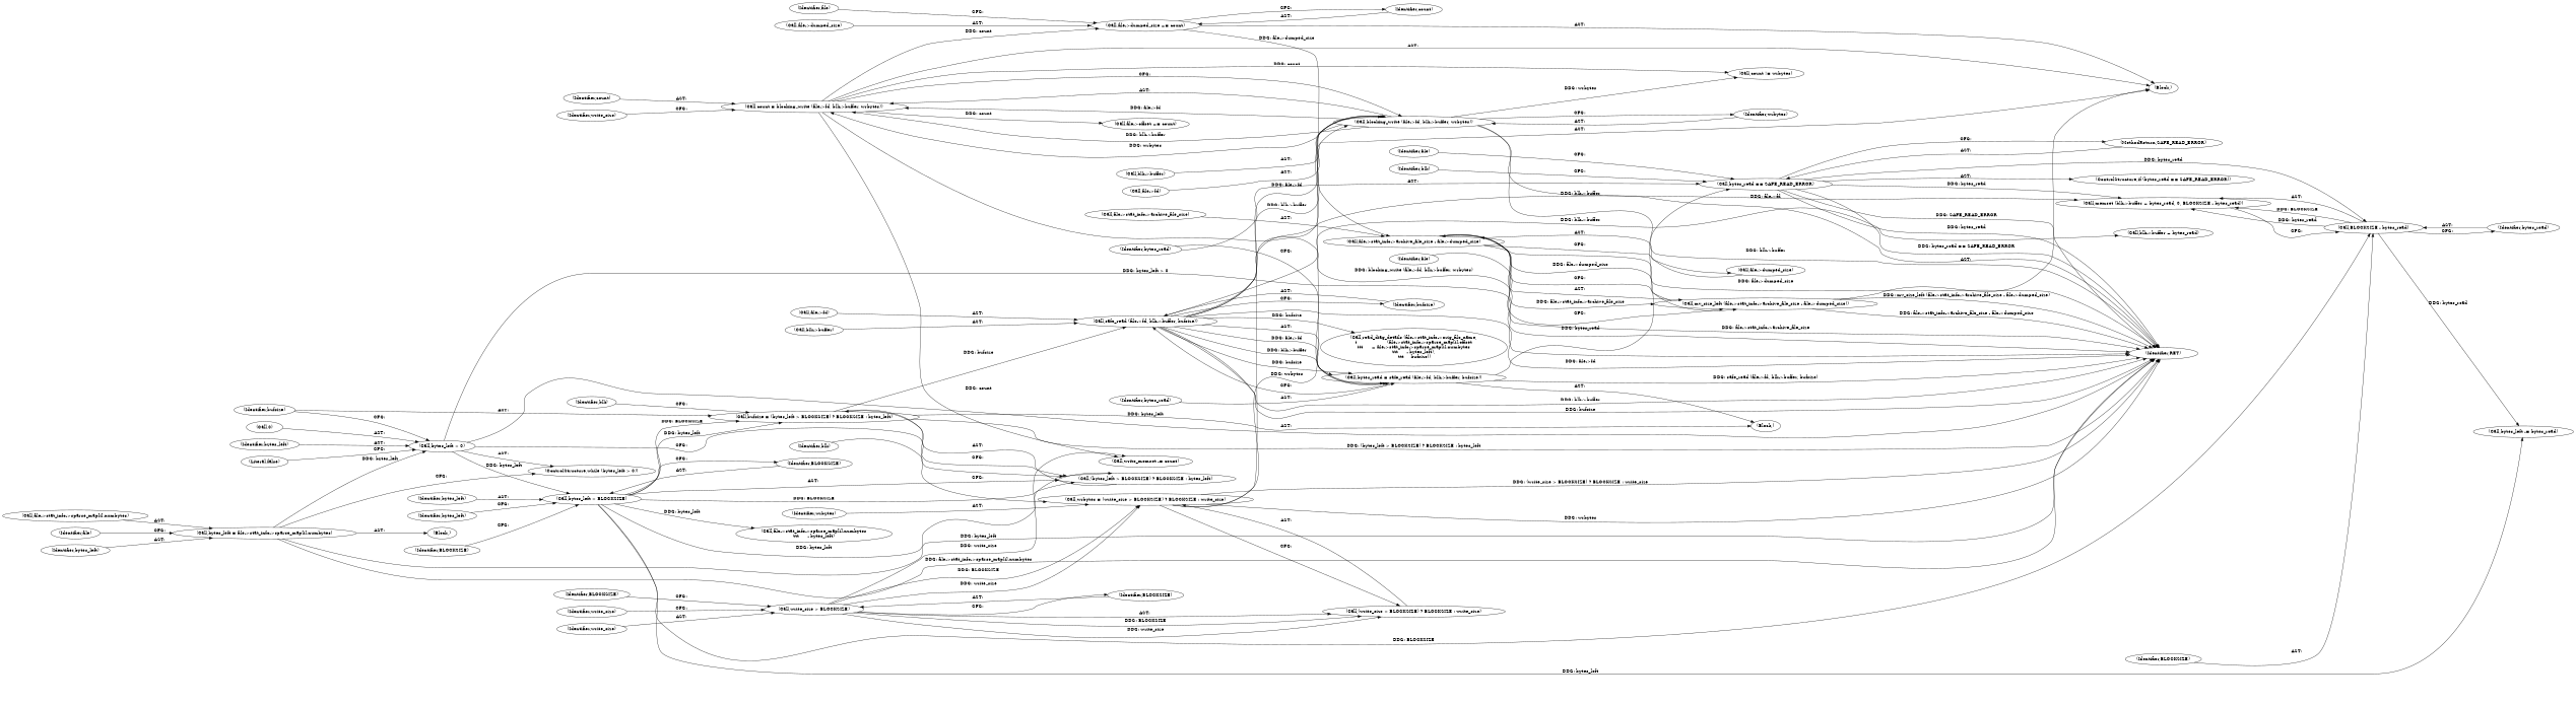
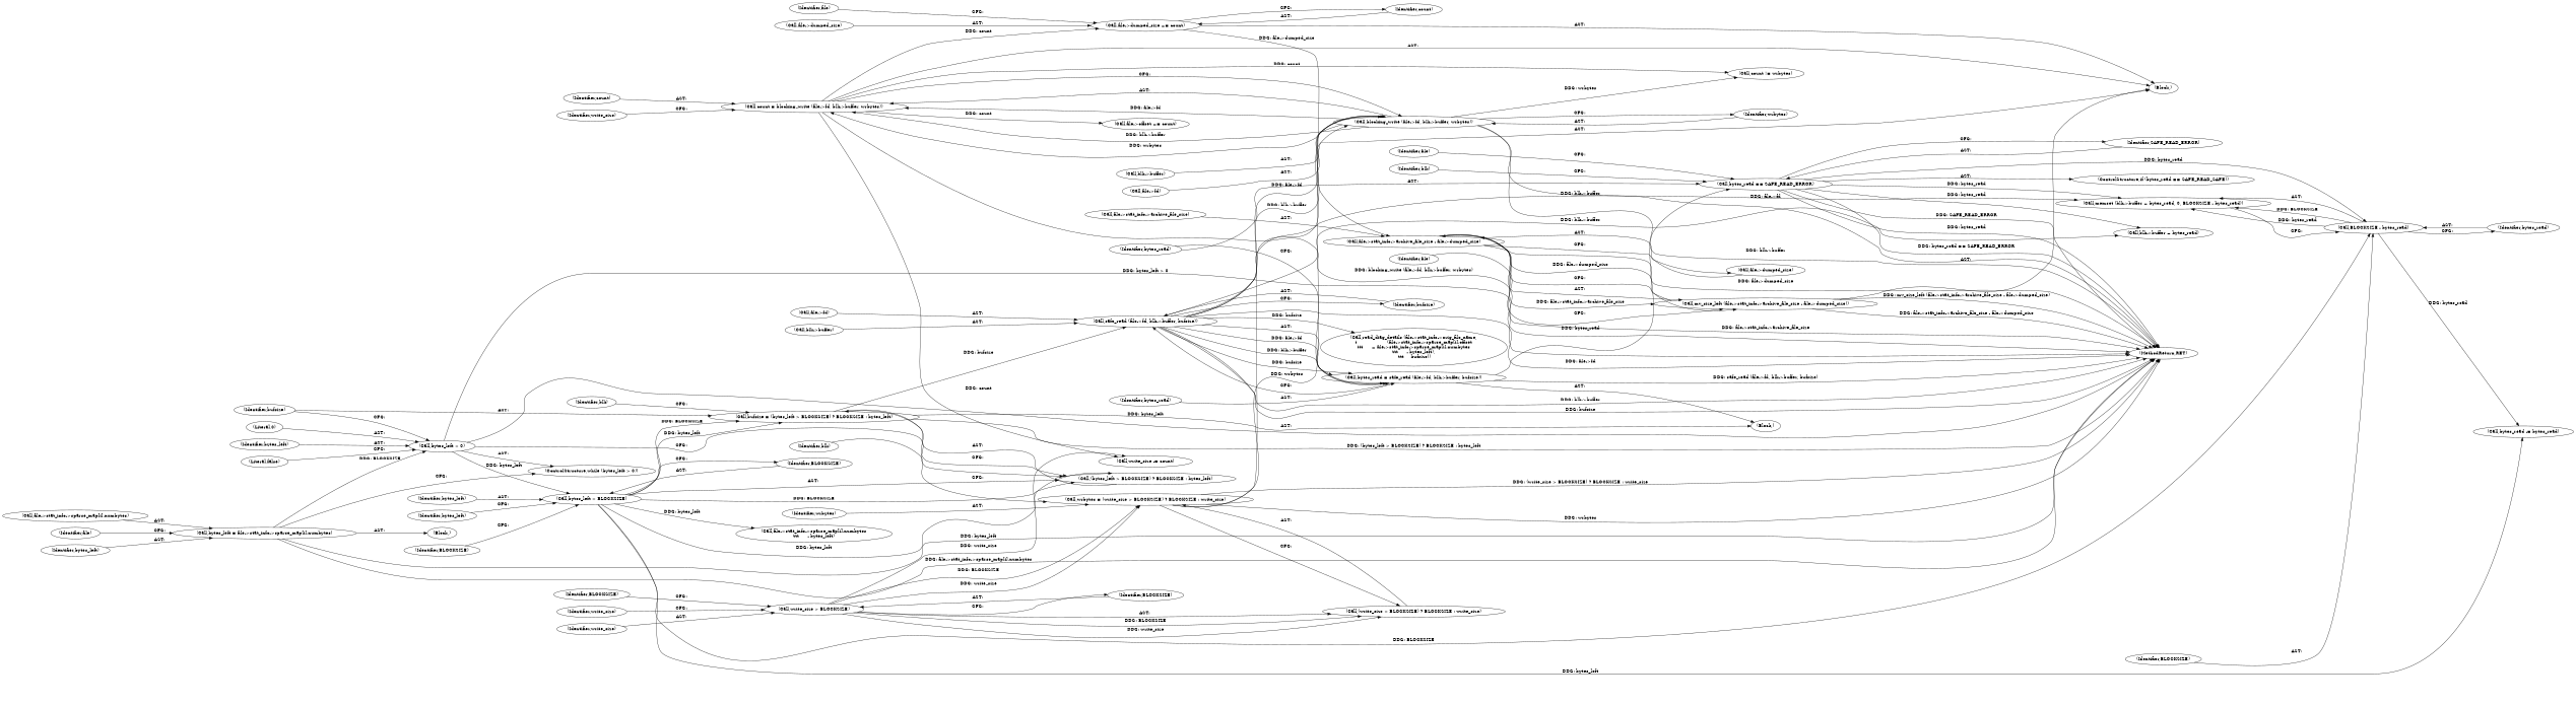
  digraph {
    rankdir=LR
    n1 [label="(Call,file->stat_info->archive_file_size - file->dumped_size)"]
    n2 [label="(Call,mv_size_left (file->stat_info->archive_file_size - file->dumped_size))"]
-   n3 [label="(Identifier,RET)"]
+   n3 [label="(MethodReturn,RET)"]
    n4 [label="(Call,file->dumped_size)"]
    n5 [label="(Block,)"]
    n6 [label="(Call,file->dumped_size += count)"]
    n7 [label="(Identifier,count)"]
    n8 [label="(Call,count = blocking_write (file->fd, blk->buffer, wrbytes))"]
    n9 [label="(Call,blocking_write (file->fd, blk->buffer, wrbytes))"]
    n10 [label="(Call,file->offset += count)"]
    n11 [label="(Call,count != wrbytes)"]
-   n12 [label="(Call,write_memset -= count)"]
+   n12 [label="(Call,write_size -= count)"]
    n13 [label="(Identifier,wrbytes)"]
    n14 [label="(Call,safe_read (file->fd, blk->buffer, bufsize))"]
    n15 [label="(Call,bytes_read = safe_read (file->fd, blk->buffer, bufsize))"]
    n16 [label="(Call,memset (blk->buffer + bytes_read, 0, BLOCKSIZE - bytes_read))"]
    n17 [label="(Identifier,bufsize)"]
    n18 [label="(Call,read_diag_details (file->stat_info->orig_file_name,\n\t                     (file->stat_info->sparse_map[i].offset\n\t\t\t      + file->stat_info->sparse_map[i].numbytes\n\t\t\t      - bytes_left),\n \t\t\t     bufsize))"]
    n19 [label="(Call,blk->buffer + bytes_read)"]
    n20 [label="(Block,)"]
    n21 [label="(Call,bytes_read == SAFE_READ_ERROR)"]
    n22 [label="(Call,BLOCKSIZE - bytes_read)"]
    n23 [label="(Call,bufsize = (bytes_left > BLOCKSIZE) ? BLOCKSIZE : bytes_left)"]
    n24 [label="(Call,(bytes_left > BLOCKSIZE) ? BLOCKSIZE : bytes_left)"]
    n25 [label="(Call,bytes_left > BLOCKSIZE)"]
-   n26 [label="(Call,bytes_left -= bytes_read)"]
+   n26 [label="(Call,bytes_read -= bytes_read)"]
    n27 [label="(Call,file->stat_info->sparse_map[i].numbytes\n\t\t\t      - bytes_left)"]
    n28 [label="(Identifier,BLOCKSIZE)"]
    n29 [label="(Identifier,bytes_read)"]
    n30 [label="(Call,bytes_left > 0)"]
    n31 [label="(ControlStructure,while (bytes_left > 0))"]
-   n32 [label="(Call,0)"]
+   n32 [label="(Literal,0)"]
    n33 [label="(Call,bytes_left = file->stat_info->sparse_map[i].numbytes)"]
    n34 [label="(Block,)"]
    n35 [label="(Call,file->stat_info->sparse_map[i].numbytes)"]
    n36 [label="(Call,wrbytes = (write_size > BLOCKSIZE) ? BLOCKSIZE : write_size)"]
    n37 [label="(Call,(write_size > BLOCKSIZE) ? BLOCKSIZE : write_size)"]
    n38 [label="(Call,write_size > BLOCKSIZE)"]
    n39 [label="(Identifier,BLOCKSIZE)"]
-   n40 [label="(ControlStructure,if (bytes_read == SAFE_READ_ERROR))"]
-   n41 [label="(MethodReturn,SAFE_READ_ERROR)"]
+   n40 [label="(ControlStructure,if (bytes_read == SAFE_READ_SAFE))"]
+   n41 [label="(Identifier,SAFE_READ_ERROR)"]
    n42 [label="(Identifier,BLOCKSIZE)"]
    n43 [label="(Identifier,bytes_left)"]
    n44 [label="(Identifier,write_size)"]
    n45 [label="(Call,file->fd)"]
    n46 [label="(Call,blk->buffer)"]
    n47 [label="(Identifier,wrbytes)"]
    n48 [label="(Identifier,BLOCKSIZE)"]
    n49 [label="(Identifier,bytes_left)"]
    n50 [label="(Identifier,file)"]
    n51 [label="(Identifier,blk)"]
    n52 [label="(Identifier,bytes_read)"]
    n53 [label="(Identifier,file)"]
    n54 [label="(Call,blk->buffer)"]
    n55 [label="(Call,file->stat_info->archive_file_size)"]
    n56 [label="(Identifier,file)"]
    n57 [label="(Identifier,bytes_read)"]
    n58 [label="(Identifier,count)"]
    n59 [label="(Call,file->dumped_size)"]
    n60 [label="(Call,file->fd)"]
    n61 [label="(Identifier,write_size)"]
    n62 [label="(Identifier,bytes_left)"]
    n63 [label="(Literal,false)"]
    n64 [label="(Identifier,bufsize)"]
    n65 [label="(Identifier,blk)"]
    n66 [label="(Identifier,bytes_left)"]
    n67 [label="(Identifier,write_size)"]
    n68 [label="(Identifier,blk)"]
    n69 [label="(Identifier,BLOCKSIZE)"]
    n70 [label="(Identifier,file)"]
    n1 -> n2 [label="AST: "]
    n1 -> n2 [label="DDG: file->stat_info->archive_file_size"]
    n1 -> n2 [label="DDG: file->dumped_size"]
    n1 -> n3 [label="DDG: file->stat_info->archive_file_size"]
    n1 -> n3 [label="DDG: file->dumped_size"]
    n1 -> n4 [label="CFG: "]
    n2 -> n1 [label="CFG: "]
    n2 -> n3 [label="DDG: file->stat_info->archive_file_size - file->dumped_size"]
    n2 -> n3 [label="DDG: mv_size_left (file->stat_info->archive_file_size - file->dumped_size)"]
    n2 -> n5 [label="AST: "]
    n4 -> n1 [label="AST: "]
    n6 -> n1 [label="DDG: file->dumped_size"]
    n6 -> n5 [label="AST: "]
    n6 -> n7 [label="CFG: "]
    n7 -> n6 [label="AST: "]
    n8 -> n3 [label="DDG: blocking_write (file->fd, blk->buffer, wrbytes)"]
    n8 -> n5 [label="AST: "]
    n8 -> n6 [label="DDG: count"]
    n8 -> n9 [label="CFG: "]
    n8 -> n10 [label="DDG: count"]
    n8 -> n11 [label="DDG: count"]
    n8 -> n12 [label="DDG: count"]
    n9 -> n3 [label="DDG: file->fd"]
    n9 -> n3 [label="DDG: blk->buffer"]
    n9 -> n8 [label="AST: "]
    n9 -> n8 [label="DDG: file->fd"]
    n9 -> n8 [label="DDG: blk->buffer"]
    n9 -> n8 [label="DDG: wrbytes"]
    n9 -> n11 [label="DDG: wrbytes"]
    n9 -> n13 [label="CFG: "]
    n13 -> n9 [label="AST: "]
    n14 -> n3 [label="DDG: blk->buffer"]
    n14 -> n3 [label="DDG: bufsize"]
    n14 -> n3 [label="DDG: file->fd"]
    n14 -> n9 [label="DDG: file->fd"]
    n14 -> n9 [label="DDG: blk->buffer"]
    n14 -> n15 [label="AST: "]
    n14 -> n15 [label="DDG: file->fd"]
    n14 -> n15 [label="DDG: blk->buffer"]
    n14 -> n15 [label="DDG: bufsize"]
    n14 -> n16 [label="DDG: blk->buffer"]
    n14 -> n17 [label="CFG: "]
    n14 -> n18 [label="DDG: bufsize"]
    n14 -> n19 [label="DDG: blk->buffer"]
    n15 -> n3 [label="DDG: safe_read (file->fd, blk->buffer, bufsize)"]
    n15 -> n14 [label="CFG: "]
    n15 -> n20 [label="AST: "]
    n15 -> n21 [label="DDG: bytes_read"]
    n16 -> n22 [label="CFG: "]
    n17 -> n14 [label="AST: "]
    n21 -> n3 [label="DDG: SAFE_READ_ERROR"]
    n21 -> n3 [label="DDG: bytes_read"]
    n21 -> n3 [label="DDG: bytes_read == SAFE_READ_ERROR"]
    n21 -> n16 [label="DDG: bytes_read"]
+   n21 -> n19 [label="DDG: bytes_read"]
    n21 -> n22 [label="DDG: bytes_read"]
    n21 -> n40 [label="AST: "]
    n21 -> n41 [label="CFG: "]
    n22 -> n16 [label="AST: "]
    n22 -> n16 [label="DDG: BLOCKSIZE"]
    n22 -> n16 [label="DDG: bytes_read"]
    n22 -> n26 [label="DDG: bytes_read"]
    n22 -> n29 [label="CFG: "]
    n23 -> n3 [label="DDG: (bytes_left > BLOCKSIZE) ? BLOCKSIZE : bytes_left"]
    n23 -> n14 [label="DDG: bufsize"]
    n23 -> n20 [label="AST: "]
    n23 -> n24 [label="CFG: "]
    n24 -> n23 [label="AST: "]
    n25 -> n22 [label="DDG: BLOCKSIZE"]
    n25 -> n23 [label="DDG: BLOCKSIZE"]
    n25 -> n23 [label="DDG: bytes_left"]
    n25 -> n24 [label="AST: "]
    n25 -> n24 [label="DDG: BLOCKSIZE"]
    n25 -> n24 [label="DDG: bytes_left"]
    n25 -> n26 [label="DDG: bytes_left"]
    n25 -> n27 [label="DDG: bytes_left"]
    n25 -> n28 [label="CFG: "]
    n28 -> n25 [label="AST: "]
    n29 -> n22 [label="AST: "]
    n30 -> n3 [label="DDG: bytes_left > 0"]
    n30 -> n3 [label="DDG: bytes_left"]
    n30 -> n24 [label="CFG: "]
    n30 -> n25 [label="DDG: bytes_left"]
    n30 -> n31 [label="AST: "]
    n32 -> n30 [label="AST: "]
    n33 -> n3 [label="DDG: bytes_left"]
    n33 -> n3 [label="DDG: file->stat_info->sparse_map[i].numbytes"]
-   n33 -> n30 [label="DDG: bytes_left"]
+   n33 -> n30 [label="DDG: BLOCKSIZE"]
    n33 -> n31 [label="CFG: "]
    n33 -> n34 [label="AST: "]
    n35 -> n33 [label="AST: "]
    n36 -> n3 [label="DDG: (write_size > BLOCKSIZE) ? BLOCKSIZE : write_size"]
    n36 -> n3 [label="DDG: wrbytes"]
    n36 -> n5 [label="AST: "]
    n36 -> n9 [label="DDG: wrbytes"]
    n36 -> n37 [label="CFG: "]
    n37 -> n36 [label="AST: "]
    n38 -> n12 [label="DDG: write_size"]
    n38 -> n36 [label="DDG: BLOCKSIZE"]
    n38 -> n36 [label="DDG: write_size"]
    n38 -> n37 [label="AST: "]
    n38 -> n37 [label="DDG: BLOCKSIZE"]
    n38 -> n37 [label="DDG: write_size"]
    n38 -> n39 [label="CFG: "]
    n39 -> n38 [label="AST: "]
    n41 -> n21 [label="AST: "]
    n42 -> n38 [label="CFG: "]
    n43 -> n25 [label="CFG: "]
    n44 -> n8 [label="CFG: "]
    n45 -> n14 [label="AST: "]
    n46 -> n9 [label="AST: "]
    n47 -> n36 [label="AST: "]
    n48 -> n25 [label="CFG: "]
    n49 -> n30 [label="AST: "]
    n50 -> n33 [label="CFG: "]
    n51 -> n23 [label="CFG: "]
    n52 -> n15 [label="CFG: "]
    n52 -> n21 [label="AST: "]
    n53 -> n2 [label="CFG: "]
    n54 -> n14 [label="AST: "]
    n55 -> n1 [label="AST: "]
    n56 -> n6 [label="CFG: "]
    n57 -> n15 [label="AST: "]
    n58 -> n8 [label="AST: "]
    n59 -> n6 [label="AST: "]
    n60 -> n9 [label="AST: "]
    n61 -> n38 [label="CFG: "]
    n62 -> n25 [label="AST: "]
    n63 -> n30 [label="CFG: "]
    n64 -> n23 [label="AST: "]
    n64 -> n30 [label="CFG: "]
    n65 -> n21 [label="CFG: "]
    n66 -> n33 [label="AST: "]
    n67 -> n38 [label="AST: "]
    n68 -> n36 [label="CFG: "]
    n69 -> n22 [label="AST: "]
    n70 -> n21 [label="CFG: "]
  }
